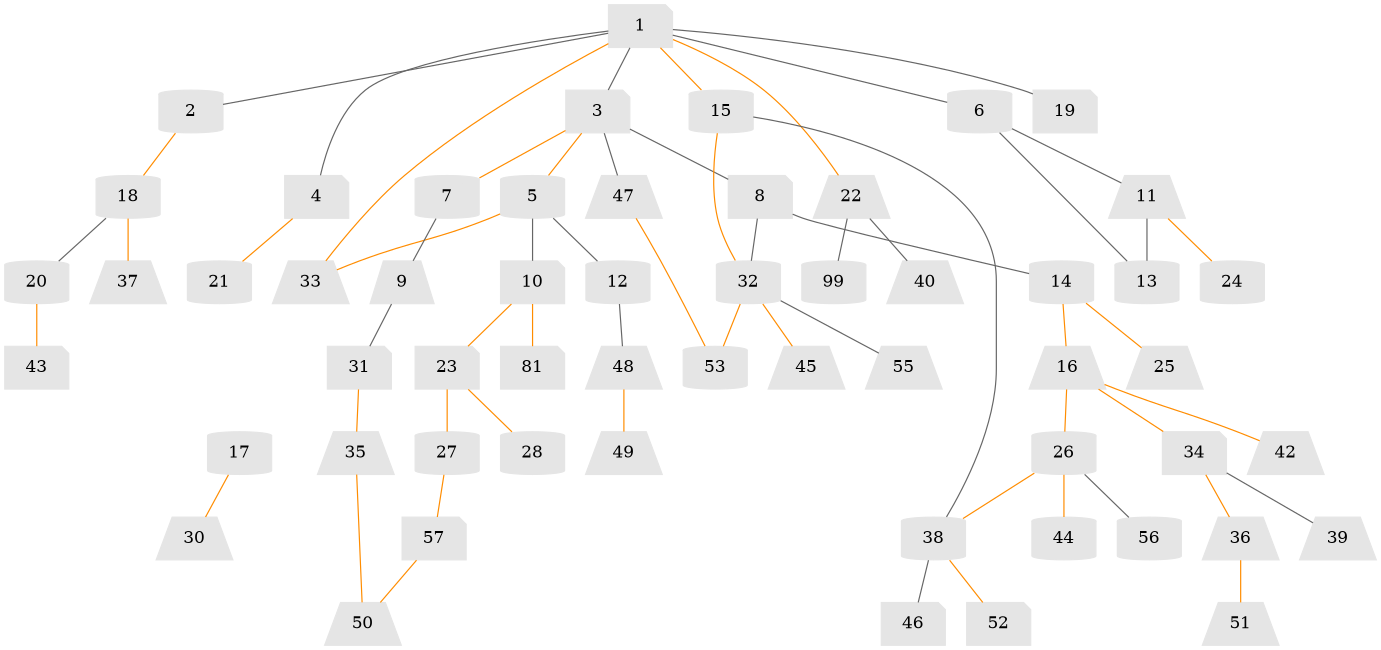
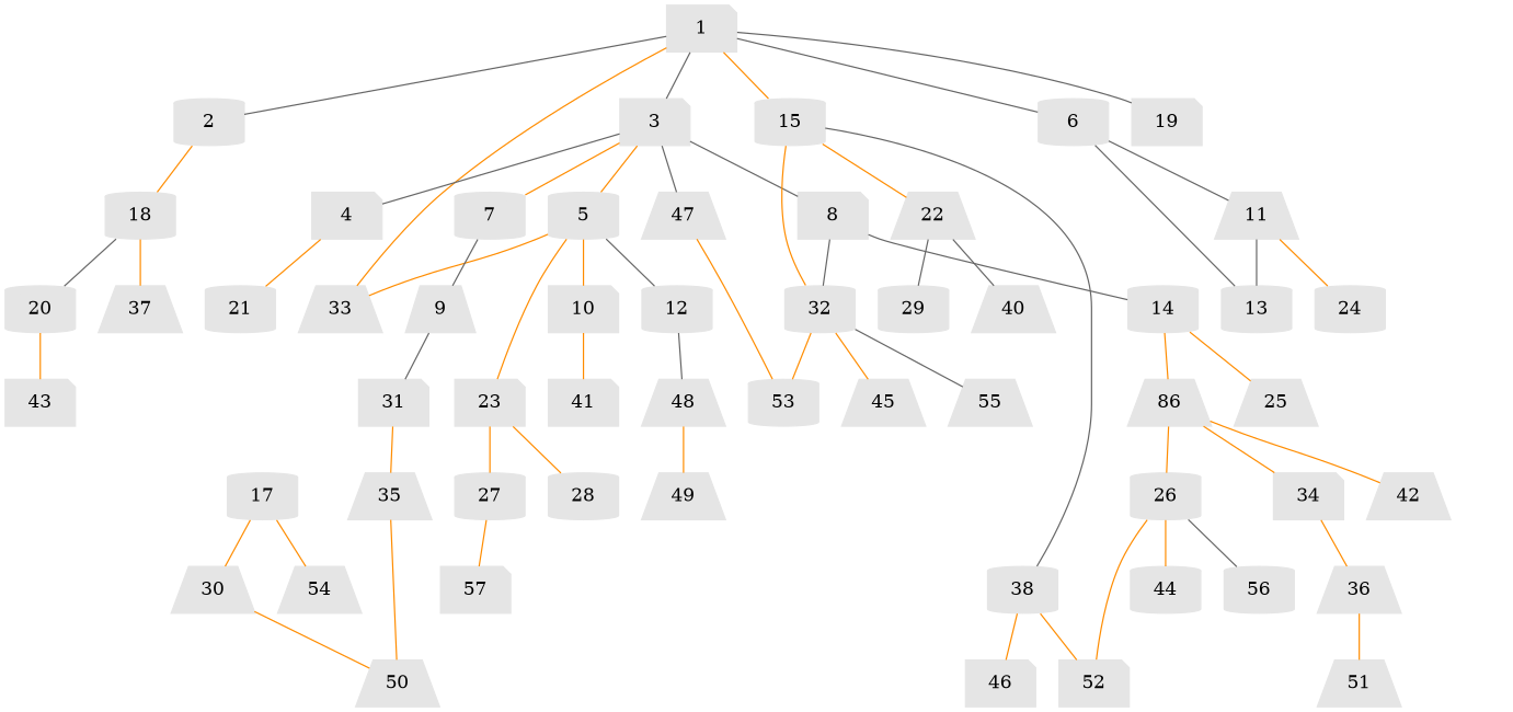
  graph {
    node [color=gray90 shape=cylinder style=filled]
    edge [color=darkorange]
    1 [shape=note]
    2
    3 [shape=note]
    6
    15
    19 [shape=note]
    22 [shape=trapezium]
    33 [shape=trapezium]
    18
    4 [shape=note]
    5
    7
    8 [shape=note]
    47 [shape=trapezium]
    11 [shape=trapezium]
    13
    32
    38
-   29 [label=99]
+   29
    40 [shape=trapezium]
    20
    37 [shape=trapezium]
    21
    10 [shape=note]
    12
    23 [shape=note]
    9 [shape=trapezium]
    14
    53
-   41 [shape=note label=81]
+   41 [shape=note]
    48 [shape=trapezium]
    27
    28
    24
    30 [shape=trapezium]
    17
+   54 [shape=trapezium]
    31 [shape=note]
-   16 [shape=trapezium]
+   16 [shape=trapezium label=86]
    25 [shape=trapezium]
    45 [shape=trapezium]
    55 [shape=trapezium]
    35 [shape=trapezium]
    49 [shape=trapezium]
    26
    34 [shape=note]
    42 [shape=trapezium]
    46 [shape=note]
    52 [shape=note]
    44
    56
    36 [shape=trapezium]
-   39 [shape=trapezium]
    50 [shape=trapezium]
    43 [shape=note]
    57 [shape=note]
    51 [shape=trapezium]
    1 -- 2 [color=gray40]
    1 -- 3 [color=gray40]
    1 -- 6 [color=gray40]
    1 -- 15
    1 -- 19 [color=gray40]
-   1 -- 22
+   15 -- 22
    1 -- 33
    2 -- 18
-   1 -- 4 [color=gray40]
+   3 -- 4 [color=gray40]
    3 -- 5
    3 -- 7
    3 -- 8 [color=gray40]
    3 -- 47 [color=gray40]
    6 -- 11 [color=gray40]
    6 -- 13 [color=gray40]
    15 -- 32
    15 -- 38 [color=gray40]
    22 -- 29 [color=gray40]
    22 -- 40 [color=gray40]
    18 -- 20 [color=gray40]
    18 -- 37
    4 -- 21
    5 -- 33
-   5 -- 10 [color=gray40]
+   5 -- 10
    5 -- 12 [color=gray40]
-   10 -- 23
+   5 -- 23
    7 -- 9 [color=gray40]
    8 -- 32 [color=gray40]
    8 -- 14 [color=gray40]
    47 -- 53
    11 -- 13 [color=gray40]
    11 -- 24
    32 -- 53
    32 -- 45
    32 -- 55 [color=gray40]
-   38 -- 46 [color=gray40]
+   38 -- 46
    38 -- 52
    20 -- 43
    10 -- 41
    12 -- 48 [color=gray40]
    23 -- 27
    23 -- 28
    9 -- 31 [color=gray40]
    14 -- 16
    14 -- 25
    48 -- 49
    27 -- 57
-   57 -- 50
+   30 -- 50
    17 -- 30
+   17 -- 54
    31 -- 35
    16 -- 26
    16 -- 34
    16 -- 42
    35 -- 50
-   26 -- 38
+   26 -- 52
    26 -- 44
    26 -- 56 [color=gray40]
    34 -- 36
-   34 -- 39 [color=gray40]
    36 -- 51
  }
